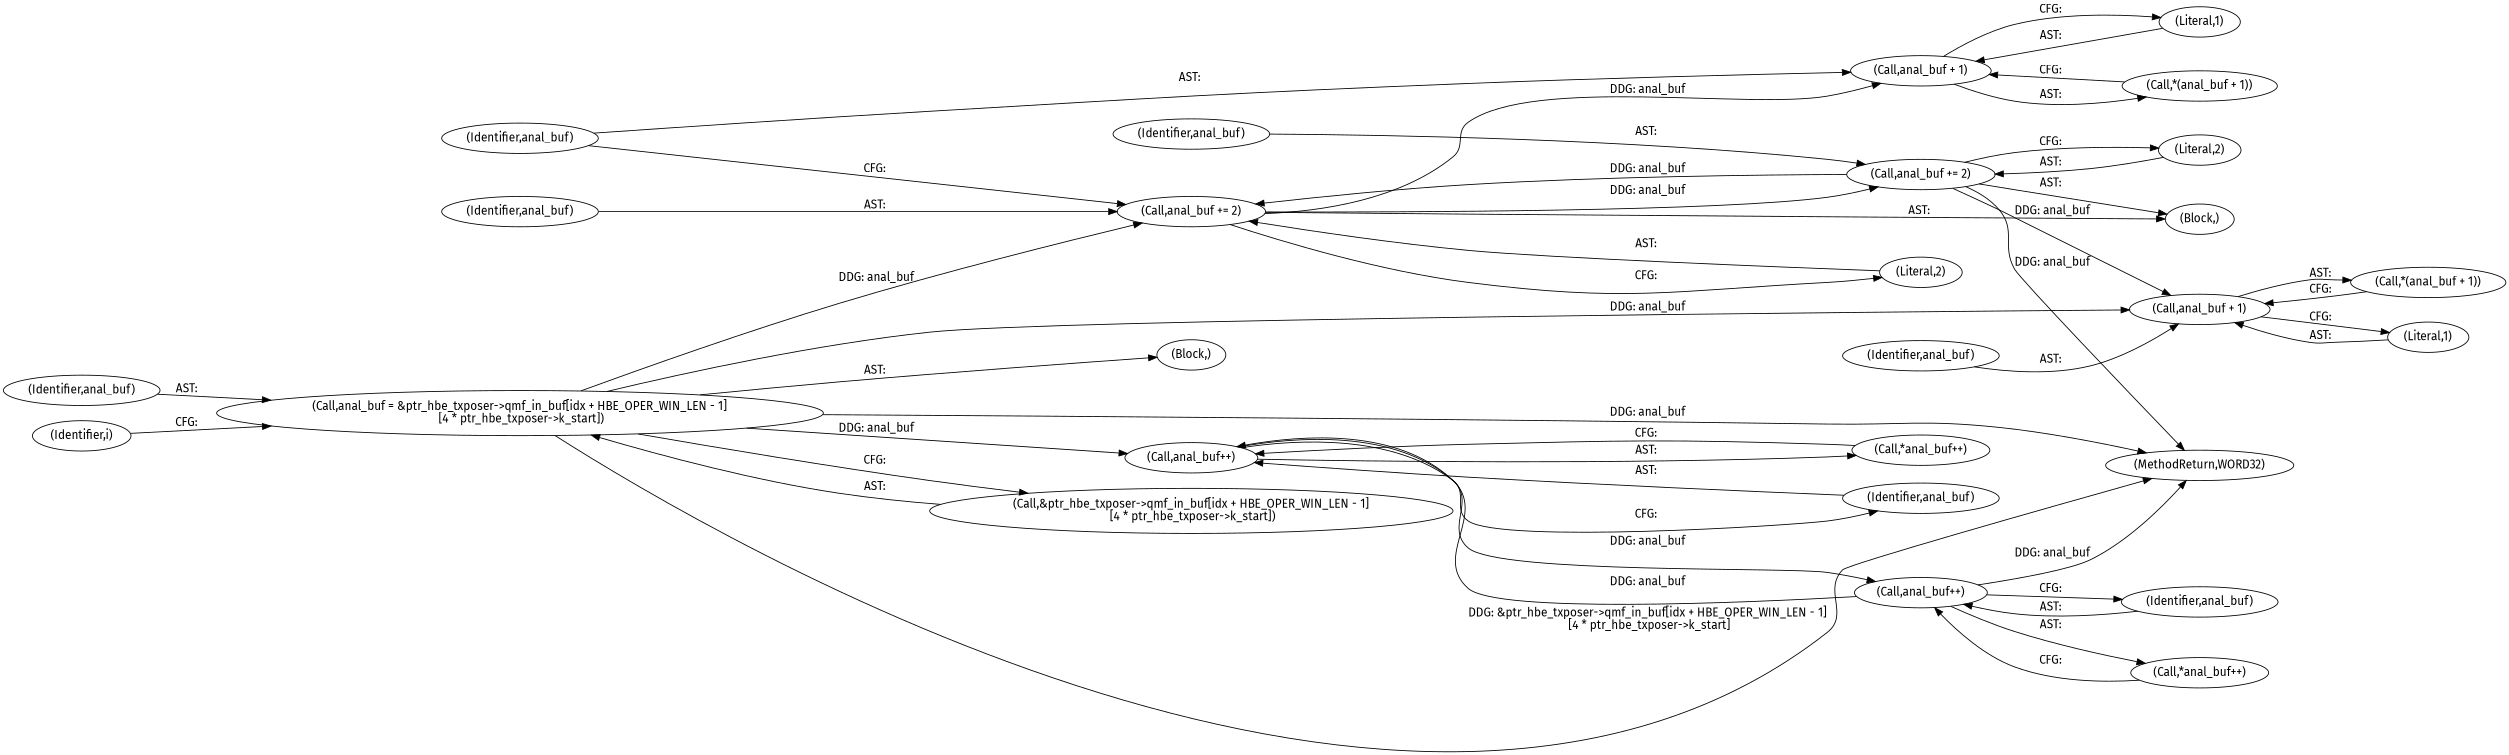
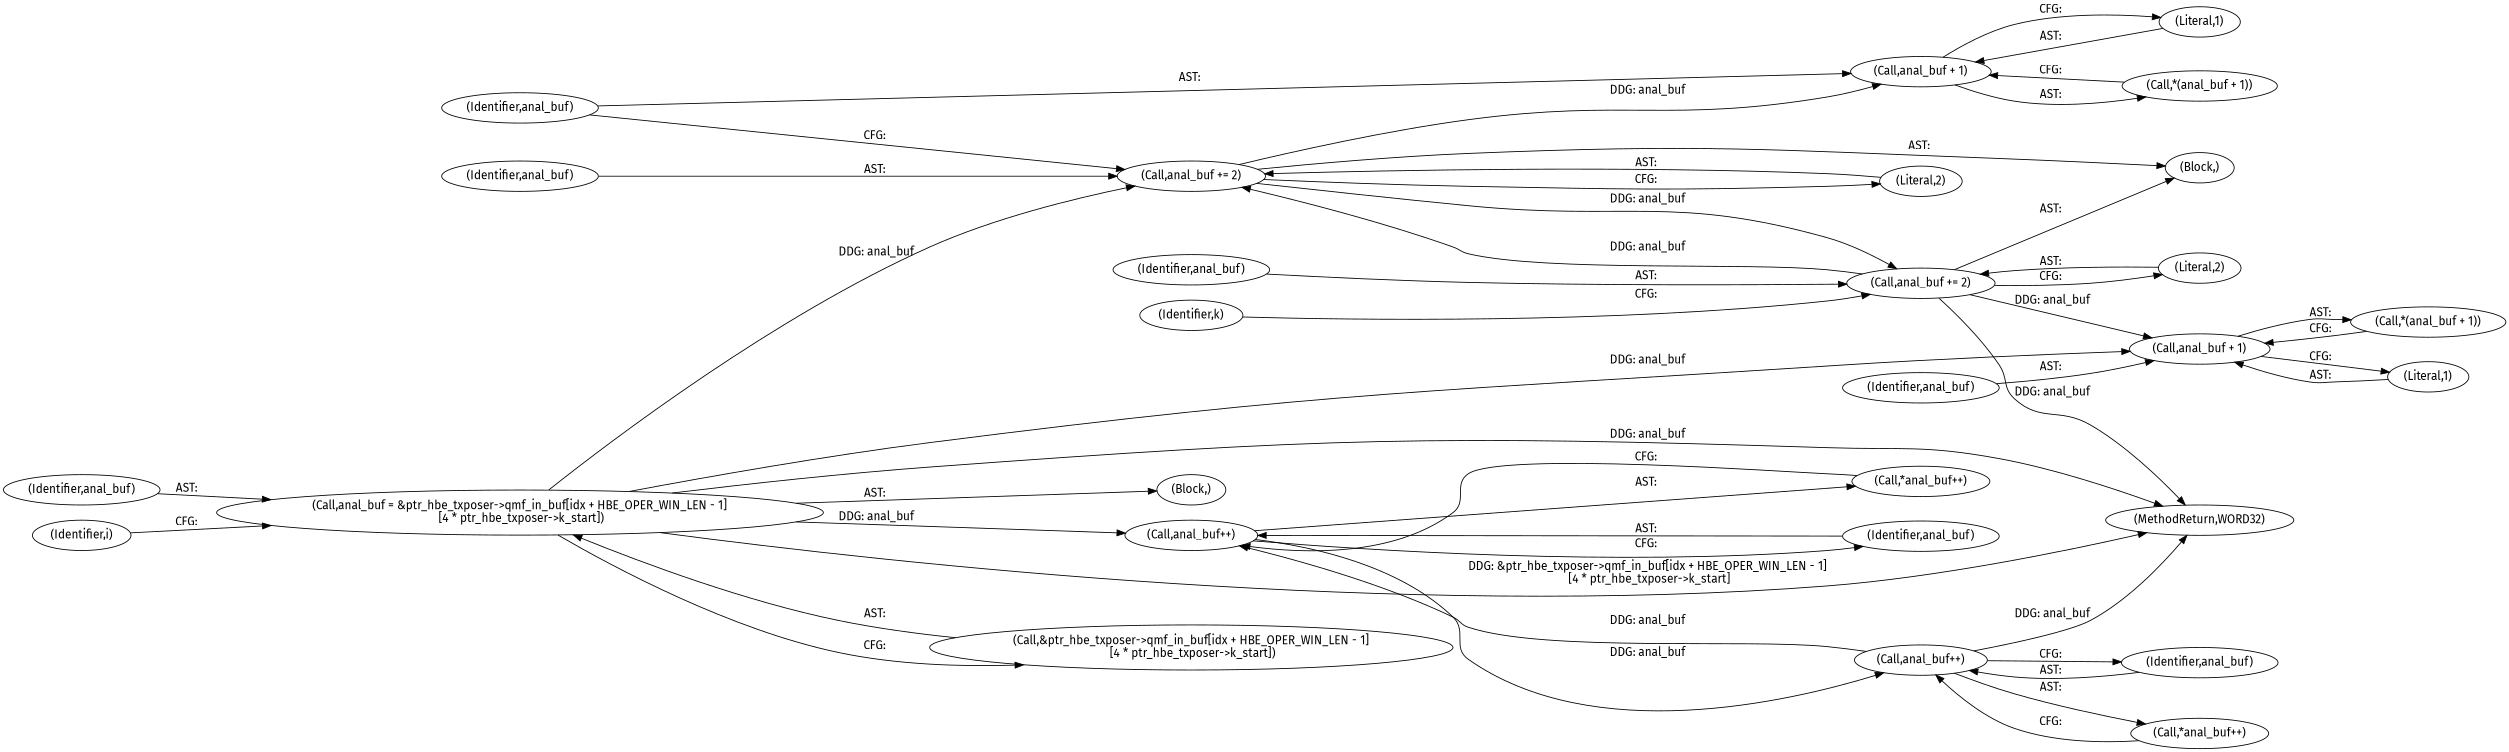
  digraph {
    rankdir=LR
    fontname="Fira Sans"
    node [fontname="Fira Sans"]
    edge [fontname="Fira Sans"]
    n1 [label="(Call,anal_buf = &ptr_hbe_txposer->qmf_in_buf[idx + HBE_OPER_WIN_LEN - 1]\n [4 * ptr_hbe_txposer->k_start])"]
    n2 [label="(Call,anal_buf++)"]
    n3 [label="(Call,anal_buf + 1)"]
    n4 [label="(Call,anal_buf += 2)"]
    n5 [label="(Call,&ptr_hbe_txposer->qmf_in_buf[idx + HBE_OPER_WIN_LEN - 1]\n [4 * ptr_hbe_txposer->k_start])"]
    n6 [label="(MethodReturn,WORD32)"]
    n7 [label="(Block,)"]
    n8 [label="(Call,anal_buf++)"]
    n9 [label="(Call,*anal_buf++)"]
    n10 [label="(Identifier,anal_buf)"]
    n11 [label="(Call,*anal_buf++)"]
    n12 [label="(Identifier,anal_buf)"]
    n13 [label="(Call,*(anal_buf + 1))"]
    n14 [label="(Literal,1)"]
    n15 [label="(Call,anal_buf + 1)"]
    n16 [label="(Call,anal_buf += 2)"]
    n17 [label="(Literal,2)"]
    n18 [label="(Block,)"]
    n19 [label="(Literal,1)"]
    n20 [label="(Call,*(anal_buf + 1))"]
    n21 [label="(Literal,2)"]
    n22 [label="(Identifier,anal_buf)"]
    n23 [label="(Identifier,anal_buf)"]
    n24 [label="(Identifier,anal_buf)"]
    n25 [label="(Identifier,anal_buf)"]
    n26 [label="(Identifier,anal_buf)"]
    n27 [label="(Identifier,i)"]
+   n28 [label="(Identifier,k)"]
    n1 -> n2 [label="DDG: anal_buf"]
    n1 -> n3 [label="DDG: anal_buf"]
    n1 -> n4 [label="DDG: anal_buf"]
    n1 -> n5 [label="CFG: "]
    n1 -> n6 [label="DDG: &ptr_hbe_txposer->qmf_in_buf[idx + HBE_OPER_WIN_LEN - 1]\n [4 * ptr_hbe_txposer->k_start]"]
    n1 -> n6 [label="DDG: anal_buf"]
    n1 -> n7 [label="AST: "]
    n2 -> n8 [label="DDG: anal_buf"]
    n2 -> n9 [label="AST: "]
    n2 -> n10 [label="CFG: "]
    n3 -> n13 [label="AST: "]
    n3 -> n14 [label="CFG: "]
    n4 -> n15 [label="DDG: anal_buf"]
    n4 -> n16 [label="DDG: anal_buf"]
    n4 -> n17 [label="CFG: "]
    n4 -> n18 [label="AST: "]
    n5 -> n1 [label="AST: "]
    n8 -> n2 [label="DDG: anal_buf"]
    n8 -> n6 [label="DDG: anal_buf"]
    n8 -> n11 [label="AST: "]
    n8 -> n12 [label="CFG: "]
    n9 -> n2 [label="CFG: "]
    n10 -> n2 [label="AST: "]
    n11 -> n8 [label="CFG: "]
    n12 -> n8 [label="AST: "]
    n13 -> n3 [label="CFG: "]
    n14 -> n3 [label="AST: "]
    n15 -> n19 [label="CFG: "]
    n15 -> n20 [label="AST: "]
    n16 -> n3 [label="DDG: anal_buf"]
    n16 -> n4 [label="DDG: anal_buf"]
    n16 -> n6 [label="DDG: anal_buf"]
    n16 -> n18 [label="AST: "]
    n16 -> n21 [label="CFG: "]
    n17 -> n4 [label="AST: "]
    n19 -> n15 [label="AST: "]
    n20 -> n15 [label="CFG: "]
    n21 -> n16 [label="AST: "]
    n22 -> n16 [label="AST: "]
    n23 -> n4 [label="CFG: "]
    n23 -> n15 [label="AST: "]
    n24 -> n3 [label="AST: "]
    n25 -> n1 [label="AST: "]
    n26 -> n4 [label="AST: "]
    n27 -> n1 [label="CFG: "]
+   n28 -> n16 [label="CFG: "]
  }
